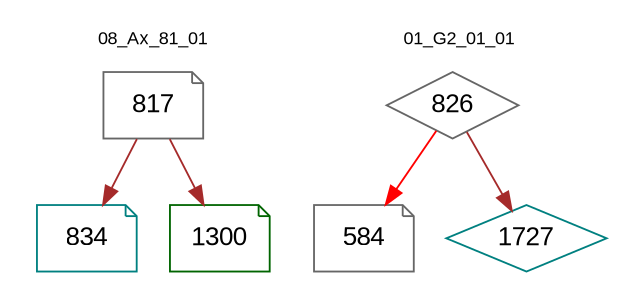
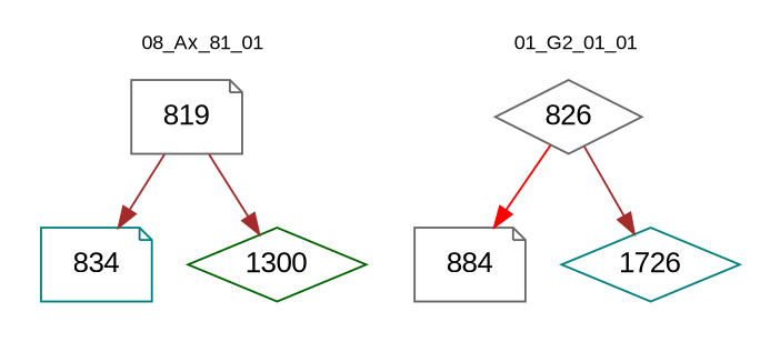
  digraph {
    fontname="Liberation Sans"
    node [color=gray40 fontname="Liberation Sans" shape=note]
    edge [color=brown fontname="Liberation Sans"]
-   n1 [label=817]
+   n1 [label=819]
    n2 [color=teal label=834]
-   n3 [color=darkgreen label=1300]
+   n3 [color=darkgreen label=1300 shape=diamond]
    n4 [label=826 shape=diamond]
-   n5 [label=584]
-   n6 [color=teal label=1727 shape=diamond]
+   n5 [label=884]
+   n6 [color=teal label=1726 shape=diamond]
    subgraph cluster_1 {
      color=white
      fontsize=10
      label="08_Ax_81_01"
      n1
      n2
      n3
    }
    subgraph cluster_2 {
      color=white
      fontsize=10
      label="01_G2_01_01"
      n4
      n5
      n6
    }
    n1 -> n2
    n1 -> n3
    n4 -> n5 [color=red]
    n4 -> n6
  }
